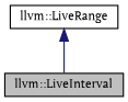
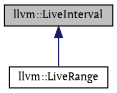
  digraph {
    fontname="PT Serif"
    node [color=black fontname="PT Serif" fontsize=10 shape=record]
    n1 [fillcolor=grey75 fontcolor=black height=0.2 label="llvm::LiveInterval" style=filled width=0.4]
    n2 [height=0.2 label="llvm::LiveRange" width=0.4]
-   n2 -> n1 [color=midnightblue dir=back fontname="PT Serif" fontsize=10 labelfontname=Helvetica labelfontsize=10 style=solid]
+   n1 -> n2 [color=midnightblue dir=back fontname="PT Serif" fontsize=10 labelfontname=Helvetica labelfontsize=10 style=solid]
  }
